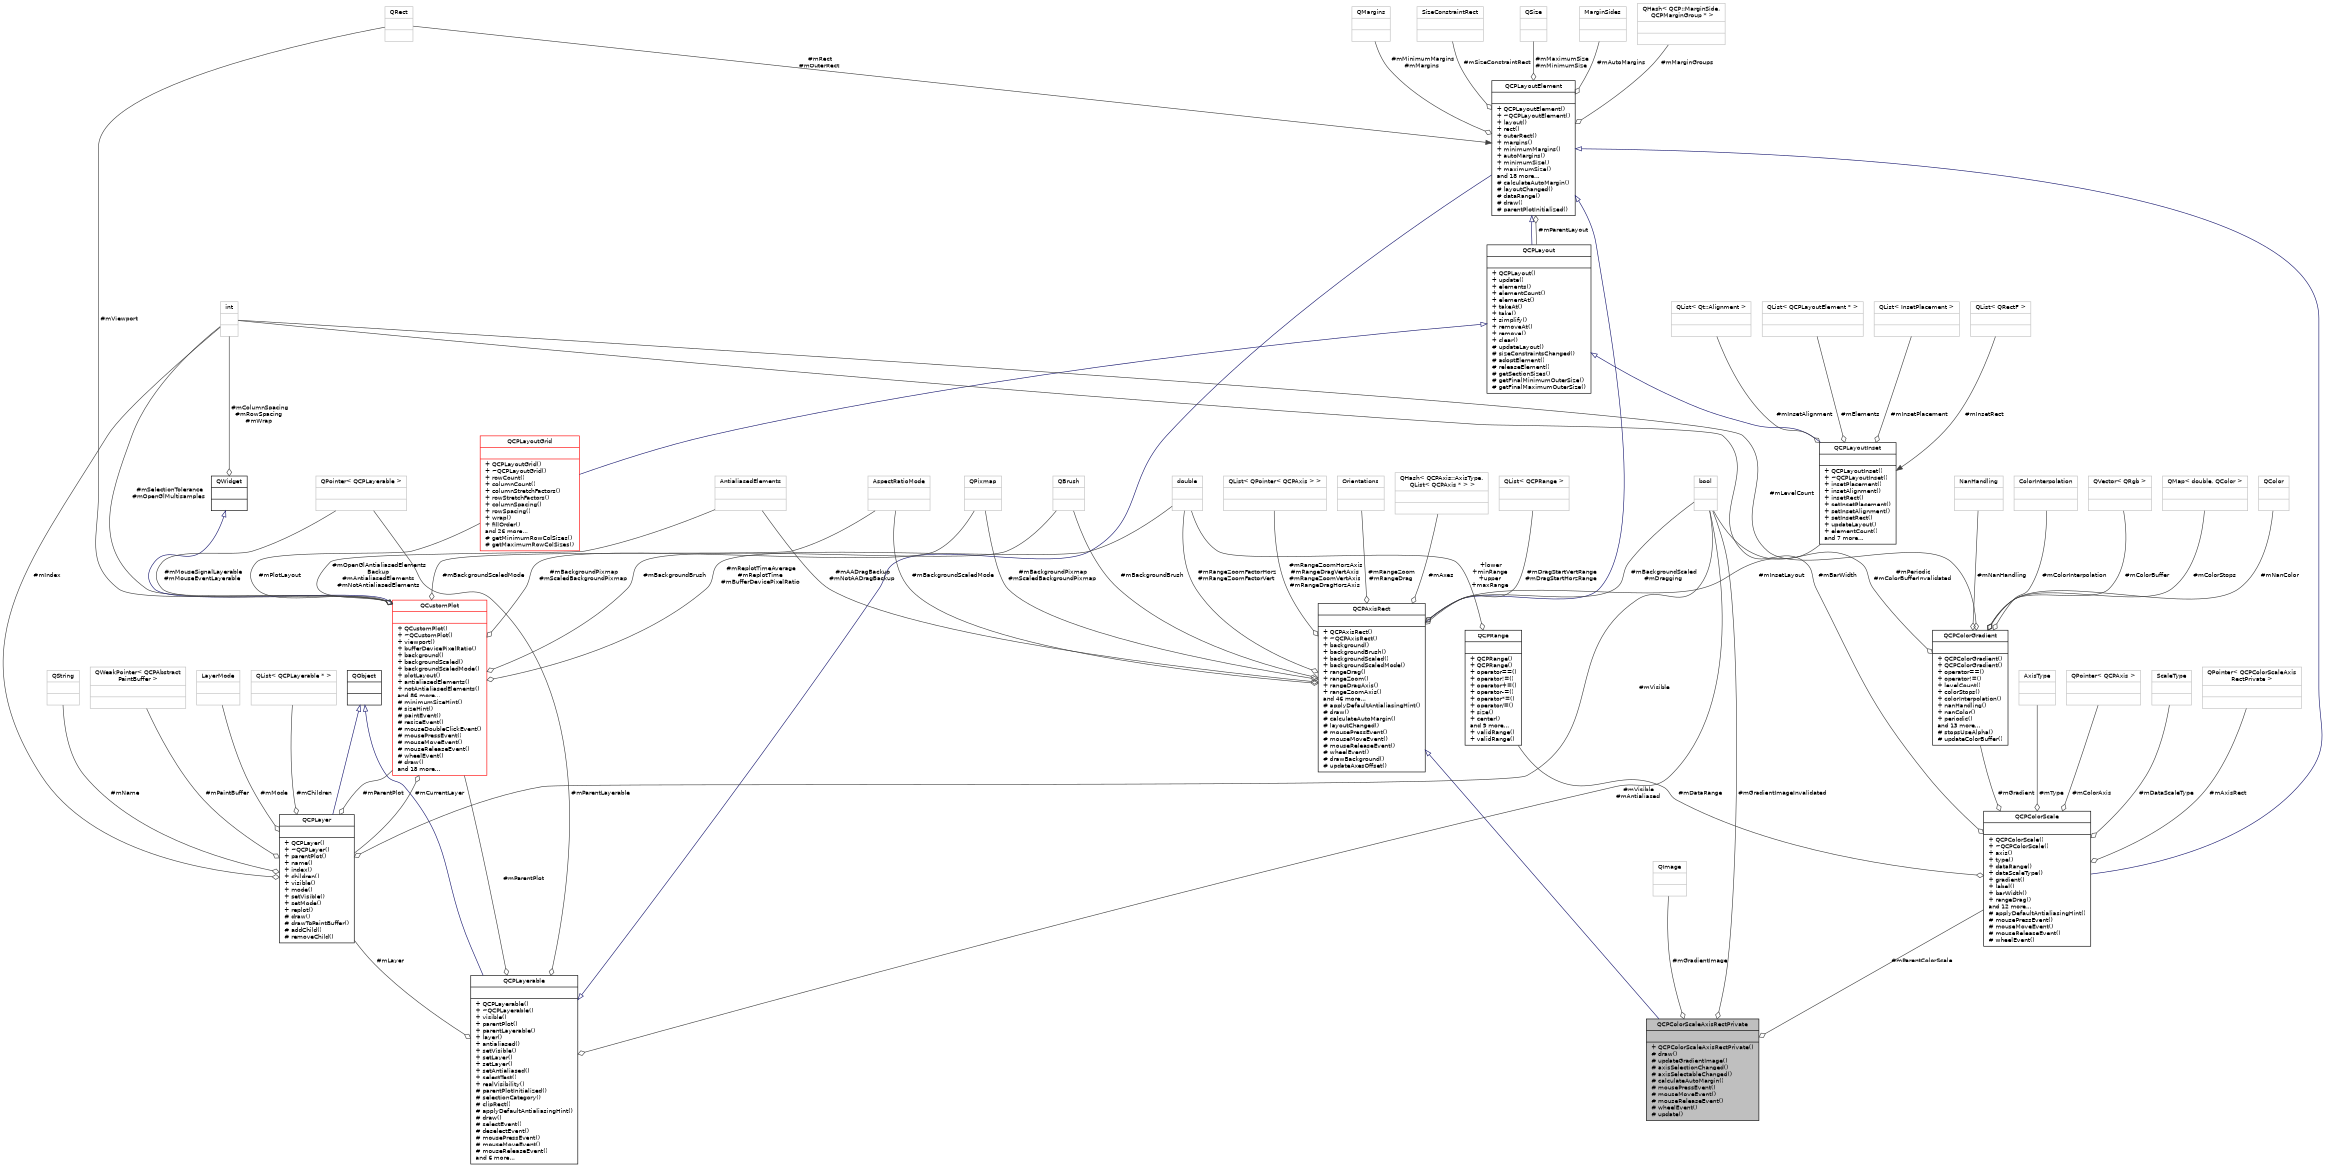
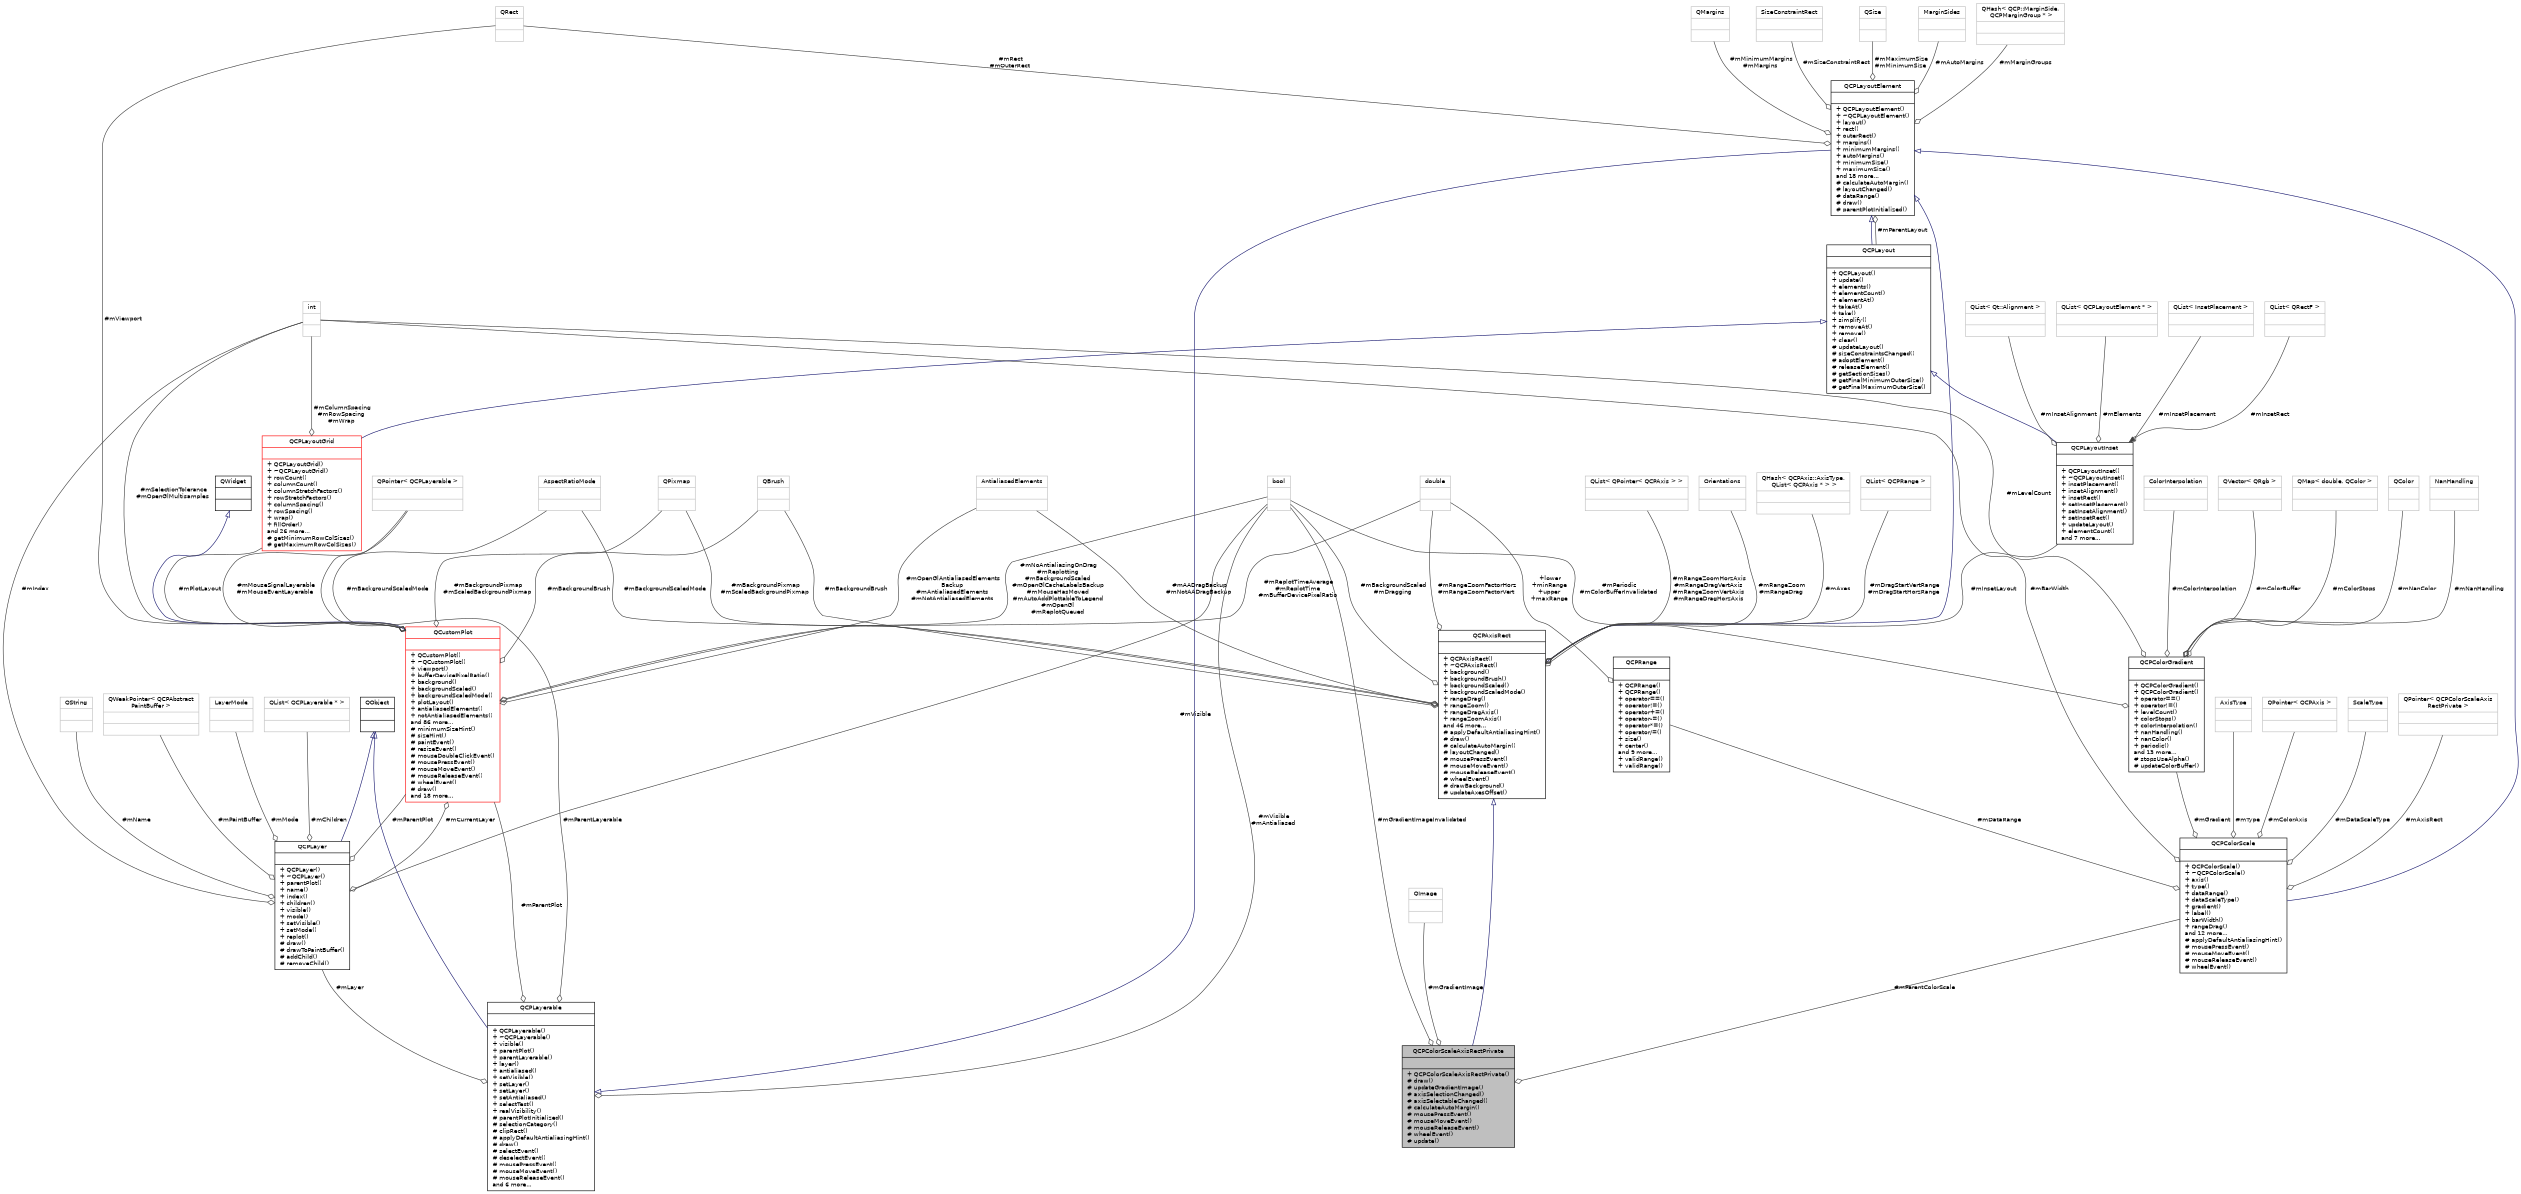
  digraph {
    node [color=grey75 fillcolor=white fontname=Helvetica fontsize=10 shape=record style=filled]
    edge [color=grey25 fontname=Helvetica fontsize=10 labelfontname=Helvetica labelfontsize=10 style=solid arrowhead=odiamond]
    n1 [color=black fillcolor=grey75 fontcolor=black height=0.2 label="{QCPColorScaleAxisRectPrivate\n||+ QCPColorScaleAxisRectPrivate()\l# draw()\l# updateGradientImage()\l# axisSelectionChanged()\l# axisSelectableChanged()\l# calculateAutoMargin()\l# mousePressEvent()\l# mouseMoveEvent()\l# mouseReleaseEvent()\l# wheelEvent()\l# update()\l}" width=0.4]
    n2 [color=black height=0.2 label="{QCPAxisRect\n||+ QCPAxisRect()\l+ ~QCPAxisRect()\l+ background()\l+ backgroundBrush()\l+ backgroundScaled()\l+ backgroundScaledMode()\l+ rangeDrag()\l+ rangeZoom()\l+ rangeDragAxis()\l+ rangeZoomAxis()\land 46 more...\l# applyDefaultAntialiasingHint()\l# draw()\l# calculateAutoMargin()\l# layoutChanged()\l# mousePressEvent()\l# mouseMoveEvent()\l# mouseReleaseEvent()\l# wheelEvent()\l# drawBackground()\l# updateAxesOffset()\l}" width=0.4]
    n3 [color=black height=0.2 label="{QCPLayoutElement\n||+ QCPLayoutElement()\l+ ~QCPLayoutElement()\l+ layout()\l+ rect()\l+ outerRect()\l+ margins()\l+ minimumMargins()\l+ autoMargins()\l+ minimumSize()\l+ maximumSize()\land 18 more...\l# calculateAutoMargin()\l# layoutChanged()\l# dataRange()\l# draw()\l# parentPlotInitialized()\l}" width=0.4]
    n4 [color=black height=0.2 label="{QCPLayout\n||+ QCPLayout()\l+ update()\l+ elements()\l+ elementCount()\l+ elementAt()\l+ takeAt()\l+ take()\l+ simplify()\l+ removeAt()\l+ remove()\l+ clear()\l# updateLayout()\l# sizeConstraintsChanged()\l# adoptElement()\l# releaseElement()\l# getSectionSizes()\l# getFinalMinimumOuterSize()\l# getFinalMaximumOuterSize()\l}" width=0.4]
    n5 [color=black height=0.2 label="{QCPColorScale\n||+ QCPColorScale()\l+ ~QCPColorScale()\l+ axis()\l+ type()\l+ dataRange()\l+ dataScaleType()\l+ gradient()\l+ label()\l+ barWidth()\l+ rangeDrag()\land 12 more...\l# applyDefaultAntialiasingHint()\l# mousePressEvent()\l# mouseMoveEvent()\l# mouseReleaseEvent()\l# wheelEvent()\l}" width=0.4]
    n6 [color=red height=0.2 label="{QCPLayoutGrid\n||+ QCPLayoutGrid()\l+ ~QCPLayoutGrid()\l+ rowCount()\l+ columnCount()\l+ columnStretchFactors()\l+ rowStretchFactors()\l+ columnSpacing()\l+ rowSpacing()\l+ wrap()\l+ fillOrder()\land 26 more...\l# getMinimumRowColSizes()\l# getMaximumRowColSizes()\l}" width=0.4]
    n7 [color=black height=0.2 label="{QCPLayoutInset\n||+ QCPLayoutInset()\l+ ~QCPLayoutInset()\l+ insetPlacement()\l+ insetAlignment()\l+ insetRect()\l+ setInsetPlacement()\l+ setInsetAlignment()\l+ setInsetRect()\l+ updateLayout()\l+ elementCount()\land 7 more...\l}" width=0.4]
    n8 [color=black height=0.2 label="{QCPLayerable\n||+ QCPLayerable()\l+ ~QCPLayerable()\l+ visible()\l+ parentPlot()\l+ parentLayerable()\l+ layer()\l+ antialiased()\l+ setVisible()\l+ setLayer()\l+ setLayer()\l+ setAntialiased()\l+ selectTest()\l+ realVisibility()\l# parentPlotInitialized()\l# selectionCategory()\l# clipRect()\l# applyDefaultAntialiasingHint()\l# draw()\l# selectEvent()\l# deselectEvent()\l# mousePressEvent()\l# mouseMoveEvent()\l# mouseReleaseEvent()\land 6 more...\l}" width=0.4]
    n9 [color=black height=0.2 label="{QObject\n||}" width=0.4]
    n10 [color=black height=0.2 label="{QCPLayer\n||+ QCPLayer()\l+ ~QCPLayer()\l+ parentPlot()\l+ name()\l+ index()\l+ children()\l+ visible()\l+ mode()\l+ setVisible()\l+ setMode()\l+ replot()\l# draw()\l# drawToPaintBuffer()\l# addChild()\l# removeChild()\l}" width=0.4]
    n11 [color=red height=0.2 label="{QCustomPlot\n||+ QCustomPlot()\l+ ~QCustomPlot()\l+ viewport()\l+ bufferDevicePixelRatio()\l+ background()\l+ backgroundScaled()\l+ backgroundScaledMode()\l+ plotLayout()\l+ antialiasedElements()\l+ notAntialiasedElements()\land 86 more...\l# minimumSizeHint()\l# sizeHint()\l# paintEvent()\l# resizeEvent()\l# mouseDoubleClickEvent()\l# mousePressEvent()\l# mouseMoveEvent()\l# mouseReleaseEvent()\l# wheelEvent()\l# draw()\land 18 more...\l}" width=0.4]
    n12 [height=0.2 label="{QString\n||}" width=0.4]
    n13 [height=0.2 label="{int\n||}" width=0.4]
    n14 [color=black height=0.2 label="{QCPColorGradient\n||+ QCPColorGradient()\l+ QCPColorGradient()\l+ operator==()\l+ operator!=()\l+ levelCount()\l+ colorStops()\l+ colorInterpolation()\l+ nanHandling()\l+ nanColor()\l+ periodic()\land 13 more...\l# stopsUseAlpha()\l# updateColorBuffer()\l}" width=0.4]
    n15 [height=0.2 label="{QWeakPointer\< QCPAbstract\lPaintBuffer \>\n||}" width=0.4]
    n16 [height=0.2 label="{bool\n||}" width=0.4]
    n17 [color=black height=0.2 label="{QWidget\n||}" width=0.4]
    n18 [height=0.2 label="{double\n||}" width=0.4]
    n19 [color=black height=0.2 label="{QCPRange\n||+ QCPRange()\l+ QCPRange()\l+ operator==()\l+ operator!=()\l+ operator+=()\l+ operator-=()\l+ operator*=()\l+ operator/=()\l+ size()\l+ center()\land 9 more...\l+ validRange()\l+ validRange()\l}" width=0.4]
    n20 [height=0.2 label="{QPixmap\n||}" width=0.4]
    n21 [height=0.2 label="{QPointer\< QCPLayerable \>\n||}" width=0.4]
    n22 [height=0.2 label="{QBrush\n||}" width=0.4]
    n23 [height=0.2 label="{AntialiasedElements\n||}" width=0.4]
    n24 [height=0.2 label="{AspectRatioMode\n||}" width=0.4]
    n25 [height=0.2 label="{QRect\n||}" width=0.4]
    n26 [height=0.2 label="{LayerMode\n||}" width=0.4]
    n27 [height=0.2 label="{QList\< QCPLayerable * \>\n||}" width=0.4]
    n28 [height=0.2 label="{QMargins\n||}" width=0.4]
    n29 [height=0.2 label="{SizeConstraintRect\n||}" width=0.4]
    n30 [height=0.2 label="{QSize\n||}" width=0.4]
    n31 [height=0.2 label="{MarginSides\n||}" width=0.4]
    n32 [height=0.2 label="{QHash\< QCP::MarginSide,\l QCPMarginGroup * \>\n||}" width=0.4]
    n33 [height=0.2 label="{QList\< QRectF \>\n||}" width=0.4]
    n34 [height=0.2 label="{QList\< Qt::Alignment \>\n||}" width=0.4]
    n35 [height=0.2 label="{QList\< QCPLayoutElement * \>\n||}" width=0.4]
    n36 [height=0.2 label="{QList\< InsetPlacement \>\n||}" width=0.4]
    n37 [height=0.2 label="{QList\< QPointer\< QCPAxis \> \>\n||}" width=0.4]
    n38 [height=0.2 label="{Orientations\n||}" width=0.4]
    n39 [height=0.2 label="{QHash\< QCPAxis::AxisType,\l QList\< QCPAxis * \> \>\n||}" width=0.4]
    n40 [height=0.2 label="{QList\< QCPRange \>\n||}" width=0.4]
    n41 [height=0.2 label="{QImage\n||}" width=0.4]
    n42 [height=0.2 label="{AxisType\n||}" width=0.4]
    n43 [height=0.2 label="{QColor\n||}" width=0.4]
    n44 [height=0.2 label="{NanHandling\n||}" width=0.4]
    n45 [height=0.2 label="{ColorInterpolation\n||}" width=0.4]
    n46 [height=0.2 label="{QVector\< QRgb \>\n||}" width=0.4]
    n47 [height=0.2 label="{QMap\< double, QColor \>\n||}" width=0.4]
    n48 [height=0.2 label="{QPointer\< QCPAxis \>\n||}" width=0.4]
    n49 [height=0.2 label="{ScaleType\n||}" width=0.4]
    n50 [height=0.2 label="{QPointer\< QCPColorScaleAxis\lRectPrivate \>\n||}" width=0.4]
    n2 -> n1 [arrowtail=onormal color=midnightblue dir=back arrowhead=""]
    n3 -> n2 [arrowtail=onormal color=midnightblue dir=back arrowhead=""]
    n3 -> n4 [arrowtail=onormal color=midnightblue dir=back arrowhead=""]
    n3 -> n5 [arrowtail=onormal color=midnightblue dir=back arrowhead=""]
    n4 -> n3 [label=" #mParentLayout"]
    n4 -> n6 [arrowtail=onormal color=midnightblue dir=back arrowhead=""]
    n4 -> n7 [arrowtail=onormal color=midnightblue dir=back arrowhead=""]
    n5 -> n1 [label=" #mParentColorScale"]
    n6 -> n11 [label=" #mPlotLayout"]
    n7 -> n2 [label=" #mInsetLayout"]
    n8 -> n3 [arrowtail=onormal color=midnightblue dir=back arrowhead=""]
    n9 -> n8 [arrowtail=onormal color=midnightblue dir=back arrowhead=""]
    n9 -> n10 [arrowtail=onormal color=midnightblue dir=back arrowhead=""]
    n10 -> n8 [label=" #mLayer"]
    n10 -> n11 [label=" #mCurrentLayer"]
    n11 -> n8 [label=" #mParentPlot"]
    n11 -> n10 [label=" #mParentPlot"]
    n12 -> n10 [label=" #mName"]
    n13 -> n5 [label=" #mBarWidth"]
-   n13 -> n17 [label=" #mColumnSpacing\n#mRowSpacing\n#mWrap"]
+   n13 -> n6 [label=" #mColumnSpacing\n#mRowSpacing\n#mWrap"]
    n13 -> n10 [label=" #mIndex"]
    n13 -> n11 [label=" #mSelectionTolerance\n#mOpenGlMultisamples"]
    n13 -> n14 [label=" #mLevelCount"]
    n14 -> n5 [label=" #mGradient"]
    n15 -> n10 [label=" #mPaintBuffer"]
    n16 -> n1 [label=" #mGradientImageInvalidated"]
    n16 -> n2 [label=" #mBackgroundScaled\n#mDragging"]
    n16 -> n8 [label=" #mVisible\n#mAntialiased"]
    n16 -> n10 [label=" #mVisible"]
+   n16 -> n11 [label=" #mNoAntialiasingOnDrag\n#mReplotting\n#mBackgroundScaled\n#mOpenGlCacheLabelsBackup\n#mMouseHasMoved\n#mAutoAddPlottableToLegend\n#mOpenGl\n#mReplotQueued"]
    n16 -> n14 [label=" #mPeriodic\n#mColorBufferInvalidated"]
    n17 -> n11 [arrowtail=onormal color=midnightblue dir=back arrowhead=""]
    n18 -> n2 [label=" #mRangeZoomFactorHorz\n#mRangeZoomFactorVert"]
    n18 -> n11 [label=" #mReplotTimeAverage\n#mReplotTime\n#mBufferDevicePixelRatio"]
    n18 -> n19 [label=" +lower\n+minRange\n+upper\n+maxRange"]
    n19 -> n5 [label=" #mDataRange"]
    n20 -> n2 [label=" #mBackgroundPixmap\n#mScaledBackgroundPixmap"]
    n20 -> n11 [label=" #mBackgroundPixmap\n#mScaledBackgroundPixmap"]
    n21 -> n8 [label=" #mParentLayerable"]
    n21 -> n11 [label=" #mMouseSignalLayerable\n#mMouseEventLayerable"]
    n22 -> n2 [label=" #mBackgroundBrush"]
    n22 -> n11 [label=" #mBackgroundBrush"]
    n23 -> n2 [label=" #mAADragBackup\n#mNotAADragBackup"]
    n23 -> n11 [label=" #mOpenGlAntialiasedElements\lBackup\n#mAntialiasedElements\n#mNotAntialiasedElements"]
    n24 -> n2 [label=" #mBackgroundScaledMode"]
    n24 -> n11 [label=" #mBackgroundScaledMode"]
-   n25 -> n3 [arrowhead=normal label=" #mRect\n#mOuterRect"]
+   n25 -> n3 [label=" #mRect\n#mOuterRect"]
    n25 -> n11 [label=" #mViewport"]
    n26 -> n10 [label=" #mMode"]
    n27 -> n10 [label=" #mChildren"]
    n28 -> n3 [label=" #mMinimumMargins\n#mMargins"]
    n29 -> n3 [label=" #mSizeConstraintRect"]
    n30 -> n3 [label=" #mMaximumSize\n#mMinimumSize"]
    n31 -> n3 [label=" #mAutoMargins"]
    n32 -> n3 [label=" #mMarginGroups"]
    n33 -> n7 [arrowhead=normal label=" #mInsetRect"]
    n34 -> n7 [label=" #mInsetAlignment"]
    n35 -> n7 [label=" #mElements"]
    n36 -> n7 [label=" #mInsetPlacement"]
    n37 -> n2 [label=" #mRangeZoomHorzAxis\n#mRangeDragVertAxis\n#mRangeZoomVertAxis\n#mRangeDragHorzAxis"]
    n38 -> n2 [label=" #mRangeZoom\n#mRangeDrag"]
    n39 -> n2 [label=" #mAxes"]
    n40 -> n2 [label=" #mDragStartVertRange\n#mDragStartHorzRange"]
    n41 -> n1 [label=" #mGradientImage"]
    n42 -> n5 [label=" #mType"]
    n43 -> n14 [label=" #mNanColor"]
    n44 -> n14 [label=" #mNanHandling"]
    n45 -> n14 [label=" #mColorInterpolation"]
    n46 -> n14 [label=" #mColorBuffer"]
    n47 -> n14 [label=" #mColorStops"]
    n48 -> n5 [label=" #mColorAxis"]
    n49 -> n5 [label=" #mDataScaleType"]
    n50 -> n5 [label=" #mAxisRect"]
  }
